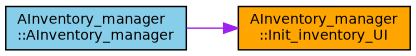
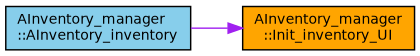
  digraph {
    rankdir=LR
    node [color=black fontname=Helvetica fontsize=10 shape=record style=filled]
-   n1 [fillcolor=skyblue fontcolor=black height=0.2 label="AInventory_manager\l::AInventory_manager" width=0.4]
+   n1 [fillcolor=skyblue fontcolor=black height=0.2 label="AInventory_manager\l::AInventory_inventory" width=0.4]
    n2 [fillcolor=orange height=0.2 label="AInventory_manager\l::Init_inventory_UI" width=0.4]
    n1 -> n2 [color=purple fontname=Helvetica fontsize=10 labelfontname=Helvetica labelfontsize=10 style=solid]
  }
